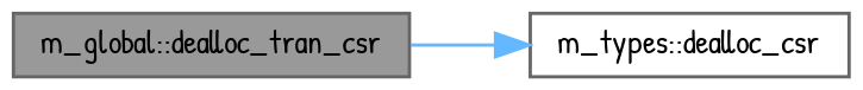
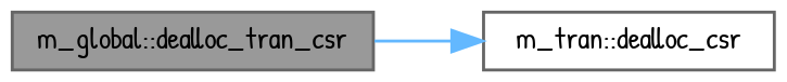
  digraph {
    rankdir=LR
    fontname="Patrick Hand"
    node [fontname="Patrick Hand" fontsize=10 shape=box style=filled]
    n1 [color=gray40 fillcolor=grey60 fontcolor=black height=0.2 label="m_global::dealloc_tran_csr" width=0.4]
-   n2 [color=grey40 fillcolor=white height=0.2 label="m_types::dealloc_csr" width=0.4]
+   n2 [color=grey40 fillcolor=white height=0.2 label="m_tran::dealloc_csr" width=0.4]
    n1 -> n2 [color=steelblue1 fontname="Patrick Hand" fontsize=10 labelfontname=Helvetica labelfontsize=10 style=solid]
  }
